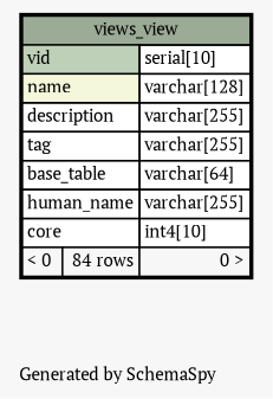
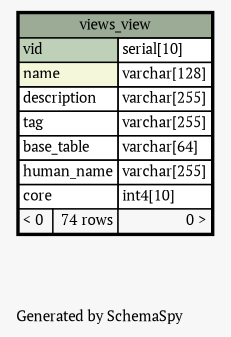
  digraph {
    bgcolor="#f7f7f7"
    fontname="PT Serif"
    fontsize=11
    label="\nGenerated by SchemaSpy"
    labeljust=l
    nodesep=0.18
    rankdir=RL
    ranksep=0.46
-   n1 [fontname="PT Serif" fontsize=11 label=<     <TABLE BORDER="2" CELLBORDER="1" CELLSPACING="0" BGCOLOR="#ffffff">       <TR><TD COLSPAN="3" BGCOLOR="#9bab96" ALIGN="CENTER">views_view</TD></TR>       <TR><TD PORT="vid" COLSPAN="2" BGCOLOR="#bed1b8" ALIGN="LEFT">vid</TD><TD PORT="vid.type" ALIGN="LEFT">serial[10]</TD></TR>       <TR><TD PORT="name" COLSPAN="2" BGCOLOR="#f4f7da" ALIGN="LEFT">name</TD><TD PORT="name.type" ALIGN="LEFT">varchar[128]</TD></TR>       <TR><TD PORT="description" COLSPAN="2" ALIGN="LEFT">description</TD><TD PORT="description.type" ALIGN="LEFT">varchar[255]</TD></TR>       <TR><TD PORT="tag" COLSPAN="2" ALIGN="LEFT">tag</TD><TD PORT="tag.type" ALIGN="LEFT">varchar[255]</TD></TR>       <TR><TD PORT="base_table" COLSPAN="2" ALIGN="LEFT">base_table</TD><TD PORT="base_table.type" ALIGN="LEFT">varchar[64]</TD></TR>       <TR><TD PORT="human_name" COLSPAN="2" ALIGN="LEFT">human_name</TD><TD PORT="human_name.type" ALIGN="LEFT">varchar[255]</TD></TR>       <TR><TD PORT="core" COLSPAN="2" ALIGN="LEFT">core</TD><TD PORT="core.type" ALIGN="LEFT">int4[10]</TD></TR>       <TR><TD ALIGN="LEFT" BGCOLOR="#f7f7f7">&lt; 0</TD><TD ALIGN="RIGHT" BGCOLOR="#f7f7f7">84 rows</TD><TD ALIGN="RIGHT" BGCOLOR="#f7f7f7">0 &gt;</TD></TR>     </TABLE>> shape=plaintext]
+   n1 [fontname="PT Serif" fontsize=11 label=<     <TABLE BORDER="2" CELLBORDER="1" CELLSPACING="0" BGCOLOR="#ffffff">       <TR><TD COLSPAN="3" BGCOLOR="#9bab96" ALIGN="CENTER">views_view</TD></TR>       <TR><TD PORT="vid" COLSPAN="2" BGCOLOR="#bed1b8" ALIGN="LEFT">vid</TD><TD PORT="vid.type" ALIGN="LEFT">serial[10]</TD></TR>       <TR><TD PORT="name" COLSPAN="2" BGCOLOR="#f4f7da" ALIGN="LEFT">name</TD><TD PORT="name.type" ALIGN="LEFT">varchar[128]</TD></TR>       <TR><TD PORT="description" COLSPAN="2" ALIGN="LEFT">description</TD><TD PORT="description.type" ALIGN="LEFT">varchar[255]</TD></TR>       <TR><TD PORT="tag" COLSPAN="2" ALIGN="LEFT">tag</TD><TD PORT="tag.type" ALIGN="LEFT">varchar[255]</TD></TR>       <TR><TD PORT="base_table" COLSPAN="2" ALIGN="LEFT">base_table</TD><TD PORT="base_table.type" ALIGN="LEFT">varchar[64]</TD></TR>       <TR><TD PORT="human_name" COLSPAN="2" ALIGN="LEFT">human_name</TD><TD PORT="human_name.type" ALIGN="LEFT">varchar[255]</TD></TR>       <TR><TD PORT="core" COLSPAN="2" ALIGN="LEFT">core</TD><TD PORT="core.type" ALIGN="LEFT">int4[10]</TD></TR>       <TR><TD ALIGN="LEFT" BGCOLOR="#f7f7f7">&lt; 0</TD><TD ALIGN="RIGHT" BGCOLOR="#f7f7f7">74 rows</TD><TD ALIGN="RIGHT" BGCOLOR="#f7f7f7">0 &gt;</TD></TR>     </TABLE>> shape=plaintext]
  }
